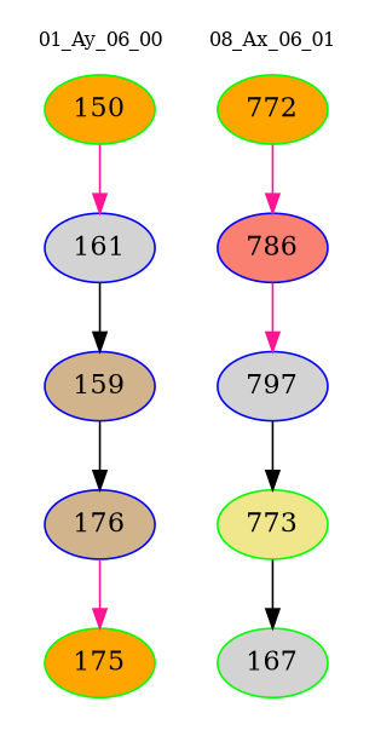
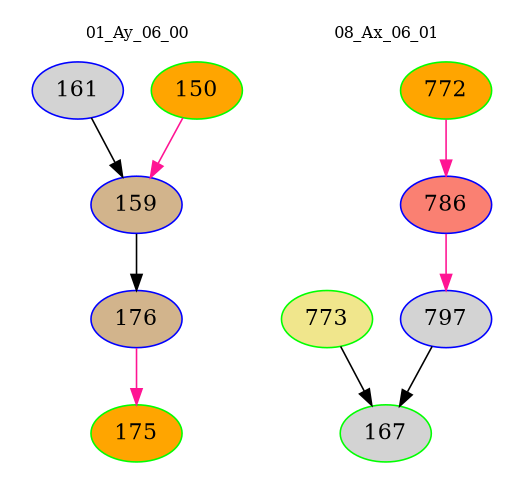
  digraph {
    node [color=green fillcolor=orange style=filled]
    edge [color=deeppink]
    n1 [label=150]
    n2 [color=blue fillcolor=lightgrey label=161]
    n3 [color=blue fillcolor=tan label=159]
    n4 [color=blue fillcolor=tan label=176]
    n5 [label=175]
    n6 [label=772]
    n7 [color=blue fillcolor=salmon label=786]
    n8 [color=blue fillcolor=lightgrey label=797]
    n9 [fillcolor=khaki label=773]
    n10 [fillcolor=lightgrey label=167]
    subgraph cluster_1 {
      color=white
      fontsize=10
      label="01_Ay_06_00"
      n1
      n2
      n3
      n4
      n5
    }
    subgraph cluster_2 {
      color=white
      fontsize=10
      label="08_Ax_06_01"
      n6
      n7
      n8
      n9
      n10
    }
-   n1 -> n2
+   n1 -> n3
    n2 -> n3 [color=black]
    n3 -> n4 [color=black]
    n4 -> n5
    n6 -> n7
    n7 -> n8
-   n8 -> n9 [color=black]
+   n8 -> n10 [color=black]
    n9 -> n10 [color=black]
  }
